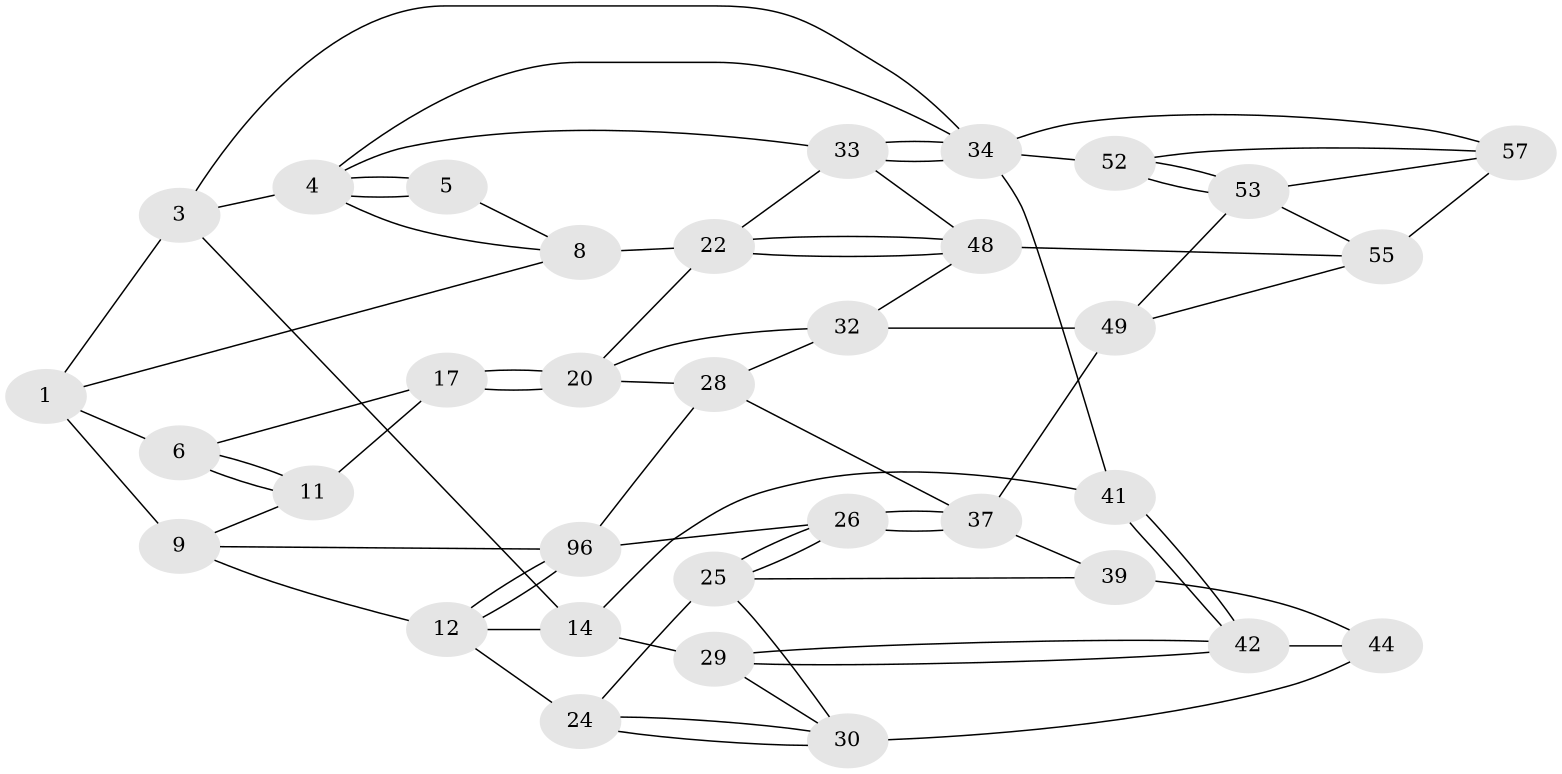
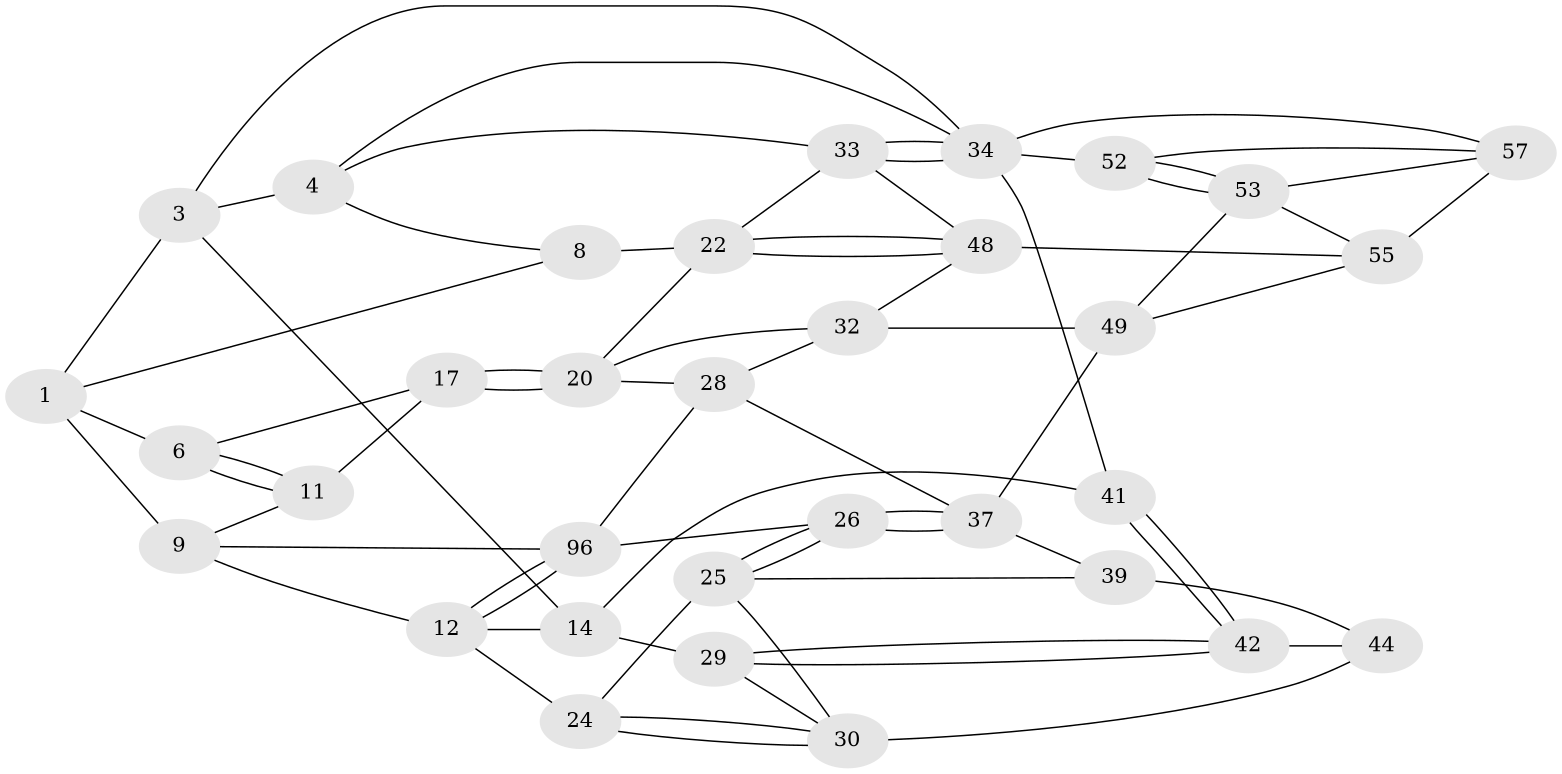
  graph {
    rankdir=LR
    node [color=gray90 style=filled]
    1 [super="+2"]
    3
    6 [super="+7"]
    9 [super="+10"]
    8 [super="+18"]
    4 [super="+19"]
    14 [super="+15"]
    34 [super="+45"]
    11
    17
    12 [super="+13"]
    n12 [label=96 super="+27"]
-   5
    33 [super="+38"]
    29
    41 [super="+46"]
    52
    57 [super="+58"]
    22 [super="+23"]
    48 [super="+51"]
    20 [super="+21"]
    24
    26
    28 [super="+31"]
    25 [super="+36"]
    30 [super="+35"]
    42 [super="+43"]
    37 [super="+40"]
    32 [super="+47"]
    49 [super="+50"]
    55 [super="+56"]
    39
    44
    53 [super="+54"]
    1 -- 3
    1 -- 6
    1 -- 9
    1 -- 8
    3 -- 4
    3 -- 14
    3 -- 34
    6 -- 11
    6 -- 11
    6 -- 17
    9 -- 11
    9 -- 12
    9 -- n12
    8 -- 22
    4 -- 8
    4 -- 34
-   4 -- 5
-   4 -- 5
    4 -- 33
    14 -- 29
    14 -- 41
    34 -- 41
    34 -- 52
    34 -- 57
    11 -- 17
    17 -- 20
    17 -- 20
    12 -- 14
    12 -- n12
    12 -- n12
    12 -- 24
    n12 -- 26
    n12 -- 28
-   5 -- 8
    33 -- 34
    33 -- 34
    33 -- 48
    29 -- 30
    29 -- 42
    29 -- 42
    41 -- 42 [weight=2]
    41 -- 42
    52 -- 57
    52 -- 53
    52 -- 53
    22 -- 33
    22 -- 48
    22 -- 48
    48 -- 55
    20 -- 22
    20 -- 28
    20 -- 32
    24 -- 25
    24 -- 30
    24 -- 30
    26 -- 37
    26 -- 37
    28 -- 37
    28 -- 32
    25 -- 26
    25 -- 26
    25 -- 30
    25 -- 39
    30 -- 44
    42 -- 44
    37 -- 49
    37 -- 39
    32 -- 48
    32 -- 49
    49 -- 55
    49 -- 53
    55 -- 57
    39 -- 44
    53 -- 57
    53 -- 55
  }
